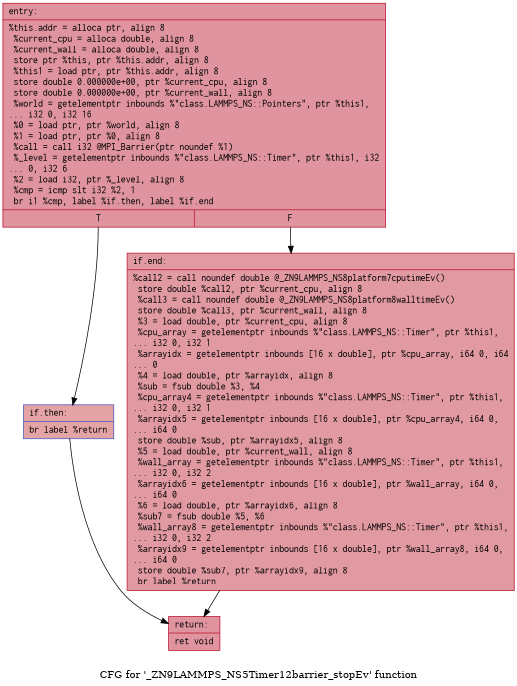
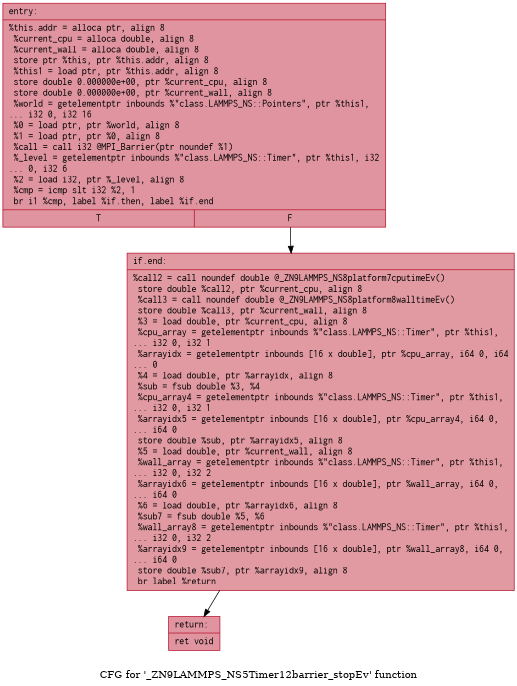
  digraph {
    label="CFG for '_ZN9LAMMPS_NS5Timer12barrier_stopEv' function"
    node [color="#b70d28ff" fillcolor="#b70d2870" fontname=Courier shape=record style=filled]
    n1 [label="{entry:\l|  %this.addr = alloca ptr, align 8\l  %current_cpu = alloca double, align 8\l  %current_wall = alloca double, align 8\l  store ptr %this, ptr %this.addr, align 8\l  %this1 = load ptr, ptr %this.addr, align 8\l  store double 0.000000e+00, ptr %current_cpu, align 8\l  store double 0.000000e+00, ptr %current_wall, align 8\l  %world = getelementptr inbounds %\"class.LAMMPS_NS::Pointers\", ptr %this1,\l... i32 0, i32 16\l  %0 = load ptr, ptr %world, align 8\l  %1 = load ptr, ptr %0, align 8\l  %call = call i32 @MPI_Barrier(ptr noundef %1)\l  %_level = getelementptr inbounds %\"class.LAMMPS_NS::Timer\", ptr %this1, i32\l... 0, i32 6\l  %2 = load i32, ptr %_level, align 8\l  %cmp = icmp slt i32 %2, 1\l  br i1 %cmp, label %if.then, label %if.end\l|{<s0>T|<s1>F}}"]
-   n2 [color="#3d50c3ff" fillcolor="#c32e3170" label="{if.then:\l|  br label %return\l}"]
    n3 [fillcolor="#bb1b2c70" label="{if.end:\l|  %call2 = call noundef double @_ZN9LAMMPS_NS8platform7cputimeEv()\l  store double %call2, ptr %current_cpu, align 8\l  %call3 = call noundef double @_ZN9LAMMPS_NS8platform8walltimeEv()\l  store double %call3, ptr %current_wall, align 8\l  %3 = load double, ptr %current_cpu, align 8\l  %cpu_array = getelementptr inbounds %\"class.LAMMPS_NS::Timer\", ptr %this1,\l... i32 0, i32 1\l  %arrayidx = getelementptr inbounds [16 x double], ptr %cpu_array, i64 0, i64\l... 0\l  %4 = load double, ptr %arrayidx, align 8\l  %sub = fsub double %3, %4\l  %cpu_array4 = getelementptr inbounds %\"class.LAMMPS_NS::Timer\", ptr %this1,\l... i32 0, i32 1\l  %arrayidx5 = getelementptr inbounds [16 x double], ptr %cpu_array4, i64 0,\l... i64 0\l  store double %sub, ptr %arrayidx5, align 8\l  %5 = load double, ptr %current_wall, align 8\l  %wall_array = getelementptr inbounds %\"class.LAMMPS_NS::Timer\", ptr %this1,\l... i32 0, i32 2\l  %arrayidx6 = getelementptr inbounds [16 x double], ptr %wall_array, i64 0,\l... i64 0\l  %6 = load double, ptr %arrayidx6, align 8\l  %sub7 = fsub double %5, %6\l  %wall_array8 = getelementptr inbounds %\"class.LAMMPS_NS::Timer\", ptr %this1,\l... i32 0, i32 2\l  %arrayidx9 = getelementptr inbounds [16 x double], ptr %wall_array8, i64 0,\l... i64 0\l  store double %sub7, ptr %arrayidx9, align 8\l  br label %return\l}"]
    n4 [label="{return:\l|  ret void\l}"]
-   n1 -> n2 [tailport=s0]
    n1 -> n3 [tailport=s1]
-   n2 -> n4
    n3 -> n4
  }
